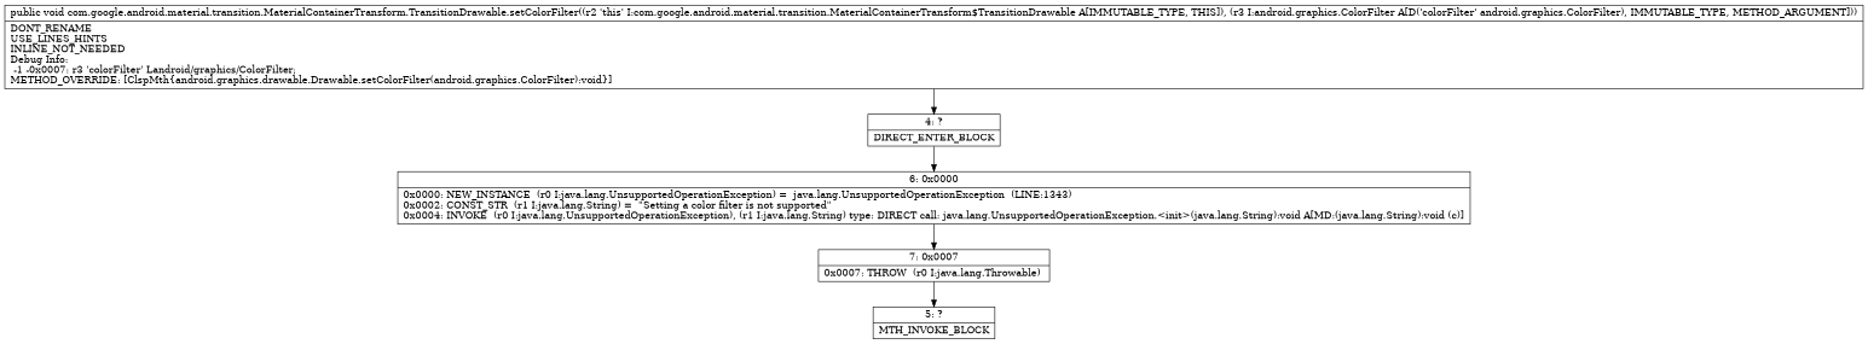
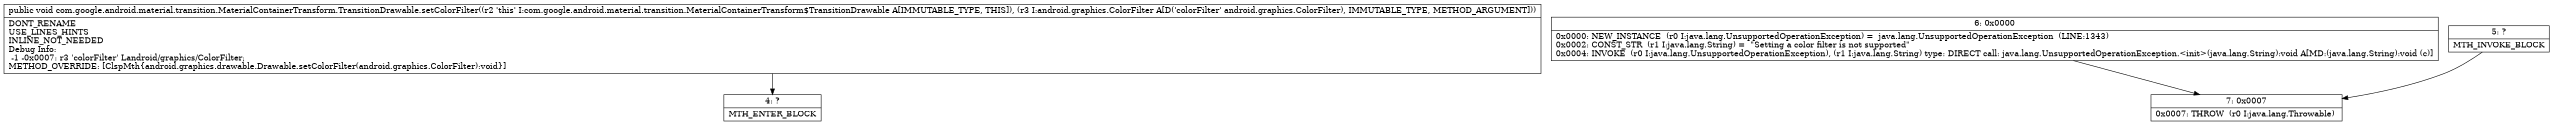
  digraph {
    node [shape=record]
-   n1 [label="{4\:\ ?|DIRECT_ENTER_BLOCK\l}"]
+   n1 [label="{4\:\ ?|MTH_ENTER_BLOCK\l}"]
    n2 [label="{6\:\ 0x0000|0x0000: NEW_INSTANCE  (r0 I:java.lang.UnsupportedOperationException) =  java.lang.UnsupportedOperationException  (LINE:1343)\l0x0002: CONST_STR  (r1 I:java.lang.String) =  \"Setting a color filter is not supported\" \l0x0004: INVOKE  (r0 I:java.lang.UnsupportedOperationException), (r1 I:java.lang.String) type: DIRECT call: java.lang.UnsupportedOperationException.\<init\>(java.lang.String):void A[MD:(java.lang.String):void (c)]\l}"]
    n3 [label="{7\:\ 0x0007|0x0007: THROW  (r0 I:java.lang.Throwable) \l}"]
    n4 [label="{5\:\ ?|MTH_INVOKE_BLOCK\l}"]
    n5 [label="{public void com.google.android.material.transition.MaterialContainerTransform.TransitionDrawable.setColorFilter((r2 'this' I:com.google.android.material.transition.MaterialContainerTransform$TransitionDrawable A[IMMUTABLE_TYPE, THIS]), (r3 I:android.graphics.ColorFilter A[D('colorFilter' android.graphics.ColorFilter), IMMUTABLE_TYPE, METHOD_ARGUMENT]))  | DONT_RENAME\lUSE_LINES_HINTS\lINLINE_NOT_NEEDED\lDebug Info:\l  \-1 \-0x0007: r3 'colorFilter' Landroid\/graphics\/ColorFilter;\lMETHOD_OVERRIDE: [ClspMth\{android.graphics.drawable.Drawable.setColorFilter(android.graphics.ColorFilter):void\}]\l}"]
-   n1 -> n2
    n2 -> n3
-   n3 -> n4
+   n4 -> n3
    n5 -> n1
  }
